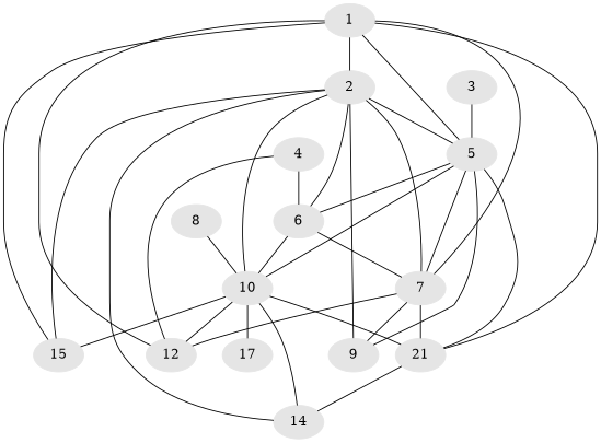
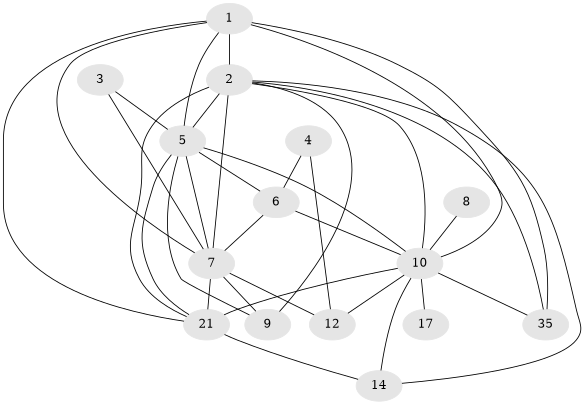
  graph {
    node [color=gray90 style=filled]
    edge [weight=1.0]
    1
    2
    5
    7
    10
    n6 [label=21]
-   15
+   15 [label=35]
    9
    14
    6
    12
    17
    3
    4
    8
    1 -- 2 [weight=4.0]
    1 -- 5
    1 -- 7 [weight=3.0]
-   1 -- 12 [weight=3.0]
+   1 -- 10 [weight=3.0]
    1 -- n6
    1 -- 15
    2 -- 5 [weight=3.0]
    2 -- 7 [weight=6.0]
    2 -- 10 [weight=7.0]
-   2 -- 6 [weight=3.0]
+   2 -- n6 [weight=3.0]
    2 -- 15
    2 -- 9
    2 -- 14
    5 -- 7 [weight=4.0]
    5 -- 10 [weight=3.0]
    5 -- n6
    5 -- 9
    5 -- 6 [weight=2.0]
    7 -- n6 [weight=3.0]
    7 -- 9 [weight=2.0]
    7 -- 12 [weight=2.0]
    10 -- n6 [weight=3.0]
    10 -- 15
    10 -- 14
    10 -- 12 [weight=2.0]
    10 -- 17 [weight=2.0]
    n6 -- 14
    6 -- 7
    6 -- 10 [weight=2.0]
    3 -- 5
+   3 -- 7 [weight=3.0]
    4 -- 6
    4 -- 12
    8 -- 10 [weight=2.0]
  }
